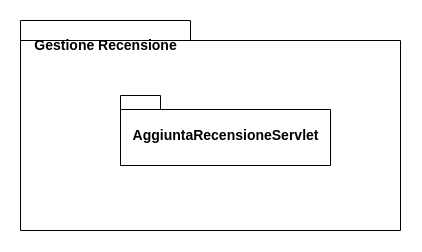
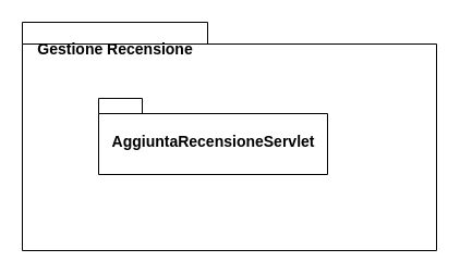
  <mxCell id="0" />
  <mxCell id="1" parent="0" />
  <mxCell id="2" value="" style="shape=folder;fontStyle=1;spacingTop=10;tabWidth=170;tabHeight=20;tabPosition=left;html=1;" vertex="1" parent="1"><mxGeometry x="20" y="20" width="380" height="210" as="geometry" /></mxCell>
  <mxCell id="3" value="&lt;b&gt;&lt;font style=&quot;font-size: 14px&quot;&gt;Gestione Recensione&lt;br&gt;&lt;/font&gt;&lt;/b&gt;" style="text;html=1;align=center;verticalAlign=middle;resizable=0;points=[];autosize=1;strokeColor=none;fillColor=none;" vertex="1" parent="1"><mxGeometry x="25" y="35" width="160" height="20" as="geometry" /></mxCell>
- <mxCell id="4" value="AggiuntaRecensioneServlet" style="shape=folder;fontStyle=1;spacingTop=10;tabWidth=40;tabHeight=14;tabPosition=left;html=1;fontSize=14;" vertex="1" parent="1"><mxGeometry x="120" y="95" width="210" height="70" as="geometry" /></mxCell>
+ <mxCell id="4" value="AggiuntaRecensioneServlet" style="shape=folder;fontStyle=1;spacingTop=10;tabWidth=40;tabHeight=14;tabPosition=left;html=1;fontSize=14;" vertex="1" parent="1"><mxGeometry x="90" y="90" width="210" height="70" as="geometry" /></mxCell>
